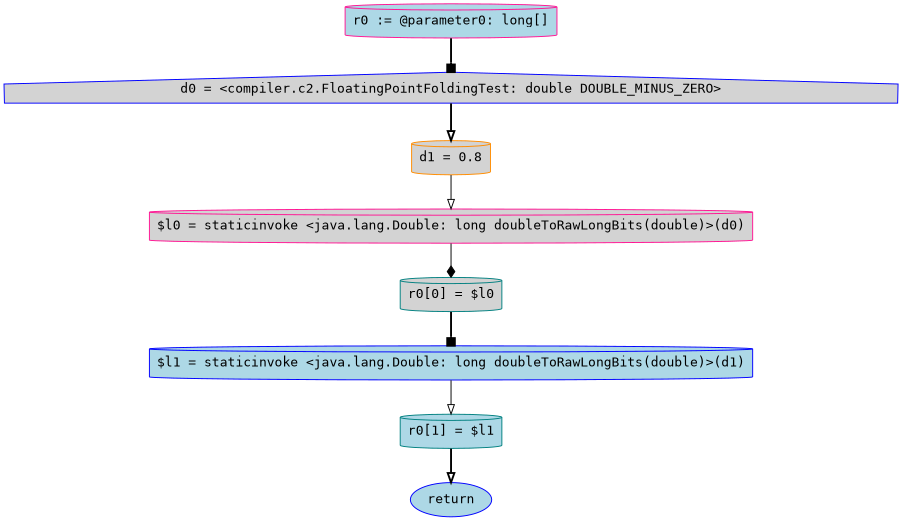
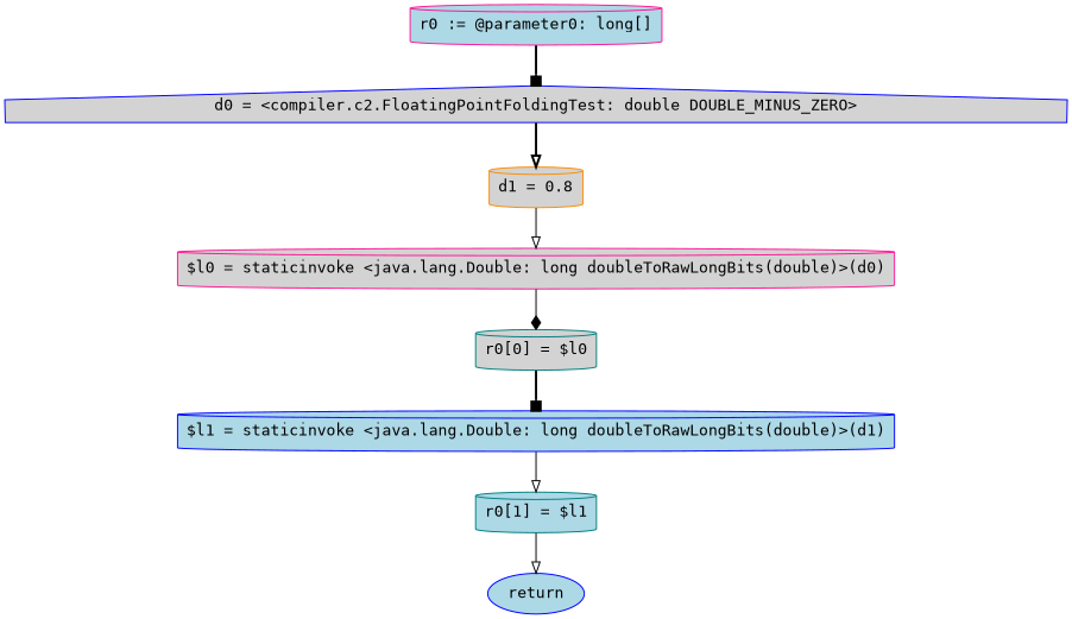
  digraph {
    fontname="DejaVu Sans Mono"
    node [color=blue fillcolor=lightblue fontname="DejaVu Sans Mono" shape=cylinder style=filled]
    edge [arrowhead=onormal fontname="DejaVu Sans Mono" style=bold]
    "r0 := @parameter0: long[]" [color=deeppink]
    "d0 = <compiler.c2.FloatingPointFoldingTest: double DOUBLE_MINUS_ZERO>" [fillcolor=lightgrey shape=house]
    n3 [color=darkorange fillcolor=lightgrey label="d1 = 0.8"]
    "$l0 = staticinvoke <java.lang.Double: long doubleToRawLongBits(double)>(d0)" [color=deeppink fillcolor=lightgrey]
    "r0[0] = $l0" [color=teal fillcolor=lightgrey]
    "$l1 = staticinvoke <java.lang.Double: long doubleToRawLongBits(double)>(d1)"
    "r0[1] = $l1" [color=teal]
    return [shape=ellipse]
    "r0 := @parameter0: long[]" -> "d0 = <compiler.c2.FloatingPointFoldingTest: double DOUBLE_MINUS_ZERO>" [arrowhead=box]
    "d0 = <compiler.c2.FloatingPointFoldingTest: double DOUBLE_MINUS_ZERO>" -> n3
    n3 -> "$l0 = staticinvoke <java.lang.Double: long doubleToRawLongBits(double)>(d0)" [style=solid]
    "$l0 = staticinvoke <java.lang.Double: long doubleToRawLongBits(double)>(d0)" -> "r0[0] = $l0" [arrowhead=diamond style=solid]
    "r0[0] = $l0" -> "$l1 = staticinvoke <java.lang.Double: long doubleToRawLongBits(double)>(d1)" [arrowhead=box]
    "$l1 = staticinvoke <java.lang.Double: long doubleToRawLongBits(double)>(d1)" -> "r0[1] = $l1" [style=solid]
-   "r0[1] = $l1" -> return
+   "r0[1] = $l1" -> return [style=solid]
  }
